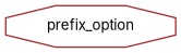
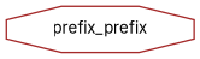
  digraph {
    rankdir=LR
    fontname=Inter
-   n1 [color=brown fillcolor=white fontname=Inter fontsize=10 height=0.2 label=prefix_option shape=octagon style=filled width=0.4]
+   n1 [color=brown fillcolor=white fontname=Inter fontsize=10 height=0.2 label=prefix_prefix shape=octagon style=filled width=0.4]
  }
